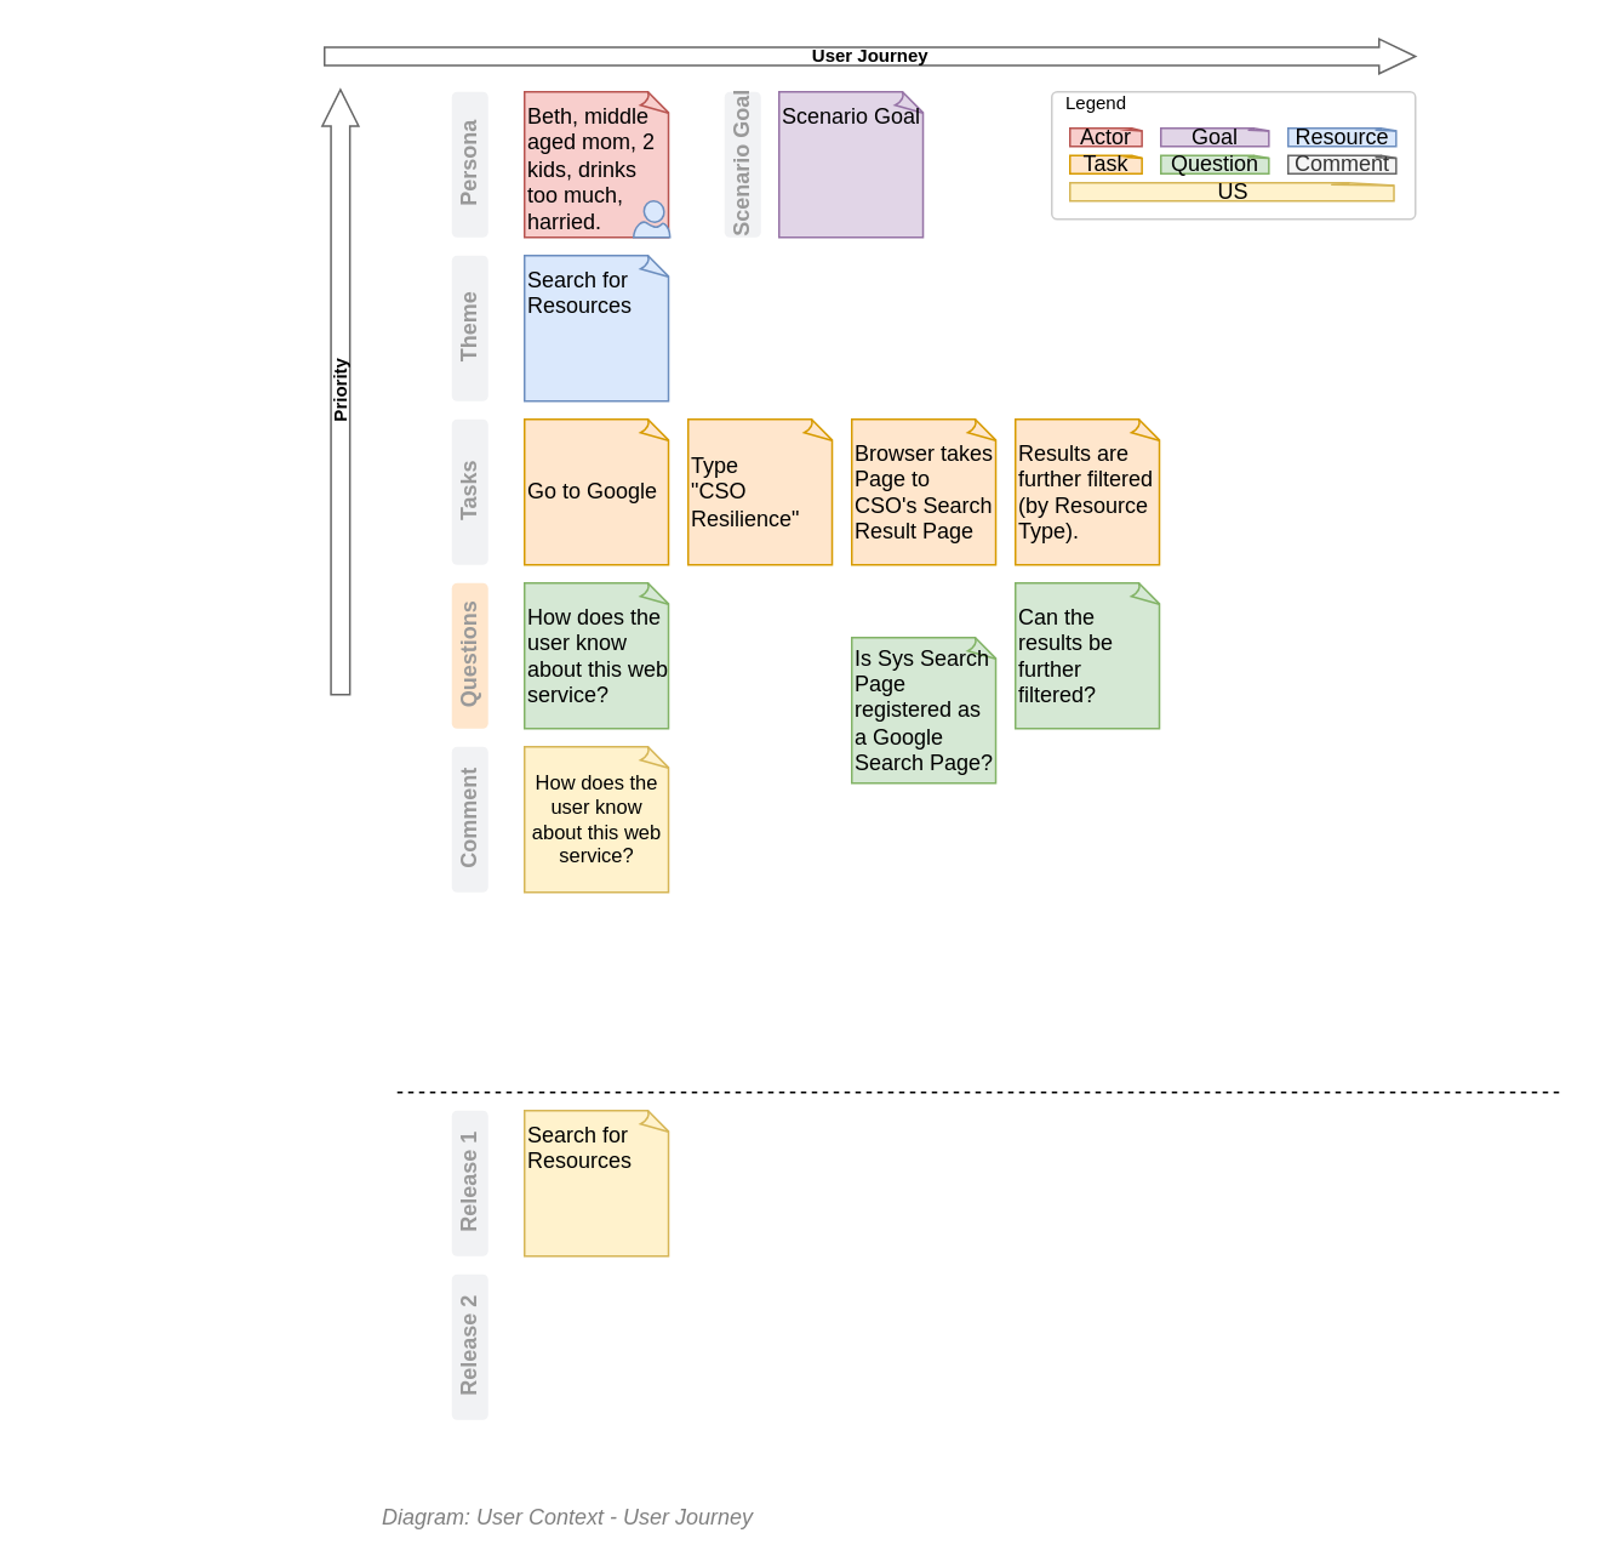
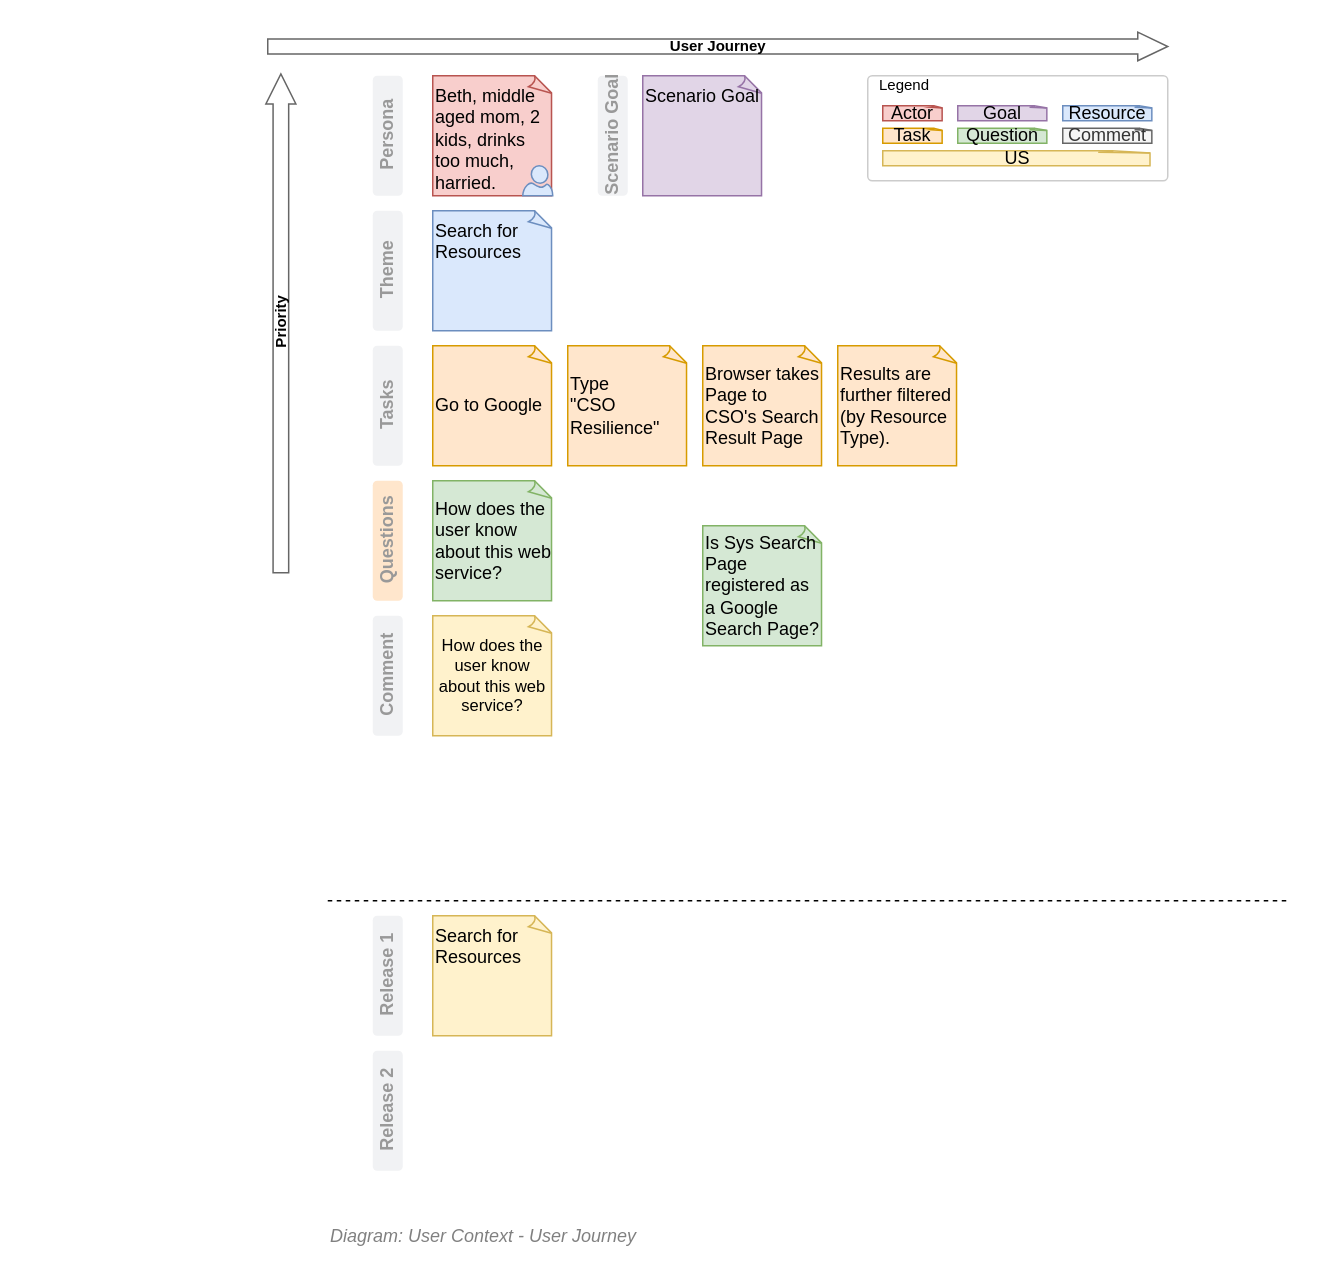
  <mxCell id="0" />
  <mxCell id="1" value="Diagram" parent="0" />
  <mxCell id="2" value="Beth, middle aged mom, 2 kids, drinks too much, harried." style="whiteSpace=wrap;html=1;shape=mxgraph.basic.document;strokeColor=#b85450;fillColor=#f8cecc;align=left;container=1;collapsible=0;backgroundOutline=0;autosize=0;snapToPoint=1;recursiveResize=0;verticalAlign=top;" parent="1" vertex="1"><mxGeometry x="288" y="50" width="80" height="80" as="geometry" /></mxCell>
  <mxCell id="3" value="" style="verticalLabelPosition=bottom;html=1;verticalAlign=top;align=center;strokeColor=#6c8ebf;fillColor=#dae8fc;shape=mxgraph.azure.user;" parent="2" vertex="1"><mxGeometry x="60" y="60" width="20" height="20" as="geometry" /></mxCell>
  <mxCell id="4" value="&lt;b&gt;Theme&lt;br&gt;&lt;/b&gt;" style="rounded=1;align=center;fillColor=#F1F2F4;strokeColor=none;html=1;fontColor=#999999;fontSize=12;shadow=0;labelBackgroundColor=none;rotation=0;horizontal=0;" parent="1" vertex="1"><mxGeometry x="248" y="140" width="20" height="80" as="geometry" /></mxCell>
  <mxCell id="5" value="Search for Resources" style="whiteSpace=wrap;html=1;shape=mxgraph.basic.document;strokeColor=#6c8ebf;fillColor=#dae8fc;align=left;container=1;collapsible=0;backgroundOutline=0;autosize=0;snapToPoint=1;recursiveResize=0;verticalAlign=top;" parent="1" vertex="1"><mxGeometry x="288" y="140" width="80" height="80" as="geometry" /></mxCell>
  <mxCell id="6" value="&lt;b&gt;Persona&lt;br&gt;&lt;/b&gt;" style="rounded=1;align=center;fillColor=#F1F2F4;strokeColor=none;html=1;fontColor=#999999;fontSize=12;shadow=0;labelBackgroundColor=none;rotation=0;horizontal=0;" parent="1" vertex="1"><mxGeometry x="248" y="50" width="20" height="80" as="geometry" /></mxCell>
  <mxCell id="7" value="Legend" style="rounded=1;whiteSpace=wrap;html=1;strokeColor=#CCCCCC;fillColor=none;gradientColor=#ffffff;align=left;container=1;collapsible=0;recursiveResize=0;verticalAlign=top;spacing=0;spacingLeft=8;spacingTop=-4;fontSize=10;absoluteArcSize=1;arcSize=6;" parent="1" vertex="1"><mxGeometry x="578" y="50" width="200" height="70" as="geometry" /></mxCell>
  <mxCell id="8" value="Resource" style="whiteSpace=wrap;html=1;shape=mxgraph.basic.document;strokeColor=#6c8ebf;fillColor=#dae8fc;align=center;container=1;collapsible=0;backgroundOutline=0;autosize=0;snapToPoint=1;recursiveResize=0;" parent="7" vertex="1"><mxGeometry x="130" y="20" width="60" height="10" as="geometry" /></mxCell>
  <mxCell id="9" value="Actor" style="whiteSpace=wrap;html=1;shape=mxgraph.basic.document;strokeColor=#b85450;fillColor=#f8cecc;align=center;container=1;collapsible=0;backgroundOutline=0;autosize=0;snapToPoint=1;recursiveResize=0;" parent="7" vertex="1"><mxGeometry x="10" y="20" width="40" height="10" as="geometry" /></mxCell>
  <mxCell id="10" value="Task" style="whiteSpace=wrap;html=1;shape=mxgraph.basic.document;strokeColor=#d79b00;fillColor=#ffe6cc;align=center;container=1;collapsible=0;backgroundOutline=0;autosize=0;snapToPoint=1;recursiveResize=0;" parent="7" vertex="1"><mxGeometry x="10" y="35" width="40" height="10" as="geometry" /></mxCell>
  <mxCell id="11" value="Question" style="whiteSpace=wrap;html=1;shape=mxgraph.basic.document;strokeColor=#82b366;fillColor=#d5e8d4;align=center;container=1;collapsible=0;backgroundOutline=0;autosize=0;snapToPoint=1;recursiveResize=0;" parent="7" vertex="1"><mxGeometry x="60" y="35" width="60" height="10" as="geometry" /></mxCell>
  <mxCell id="12" value="Goal" style="whiteSpace=wrap;html=1;shape=mxgraph.basic.document;strokeColor=#9673a6;fillColor=#e1d5e7;align=center;container=1;collapsible=0;backgroundOutline=0;autosize=0;snapToPoint=1;recursiveResize=0;" parent="7" vertex="1"><mxGeometry x="60" y="20" width="60" height="10" as="geometry" /></mxCell>
  <mxCell id="13" value="Comment" style="whiteSpace=wrap;html=1;shape=mxgraph.basic.document;strokeColor=#666666;fillColor=#f5f5f5;align=center;container=1;collapsible=0;backgroundOutline=0;autosize=0;snapToPoint=1;recursiveResize=0;fontColor=#333333;" parent="7" vertex="1"><mxGeometry x="130" y="35" width="60" height="10" as="geometry" /></mxCell>
  <mxCell id="14" value="US" style="whiteSpace=wrap;html=1;shape=mxgraph.basic.document;strokeColor=#d6b656;fillColor=#fff2cc;align=center;container=1;collapsible=0;backgroundOutline=0;autosize=0;snapToPoint=1;recursiveResize=0;" parent="7" vertex="1"><mxGeometry x="10" y="50" width="180" height="10" as="geometry" /></mxCell>
  <mxCell id="15" value="&lt;b&gt;Tasks&lt;br&gt;&lt;/b&gt;" style="rounded=1;align=center;fillColor=#F1F2F4;strokeColor=none;html=1;fontColor=#999999;fontSize=12;shadow=0;labelBackgroundColor=none;rotation=0;horizontal=0;" parent="1" vertex="1"><mxGeometry x="248" y="230" width="20" height="80" as="geometry" /></mxCell>
  <mxCell id="16" value="Go to Google" style="whiteSpace=wrap;html=1;shape=mxgraph.basic.document;strokeColor=#d79b00;fillColor=#ffe6cc;align=left;container=1;collapsible=0;backgroundOutline=0;autosize=0;snapToPoint=1;recursiveResize=0;" parent="1" vertex="1"><mxGeometry x="288" y="230" width="80" height="80" as="geometry" /></mxCell>
  <mxCell id="17" value="&lt;b style=&quot;font-size: 10px;&quot;&gt;&lt;font style=&quot;font-size: 10px;&quot; color=&quot;#000000&quot;&gt;User Journey&lt;/font&gt;&lt;/b&gt;" style="html=1;shadow=0;dashed=0;align=center;verticalAlign=middle;shape=mxgraph.arrows2.arrow;dy=0.48;dx=20;notch=0;labelBackgroundColor=none;strokeColor=#666666;strokeWidth=1;fillColor=none;fontSize=10;fontColor=#00994D;" parent="1" vertex="1"><mxGeometry x="178" y="20.95" width="600" height="19.05" as="geometry" /></mxCell>
  <mxCell id="18" value="&lt;b style=&quot;font-size: 10px;&quot;&gt;&lt;font style=&quot;font-size: 10px;&quot; color=&quot;#000000&quot;&gt;Priority&lt;/font&gt;&lt;/b&gt;" style="html=1;shadow=0;dashed=0;align=center;verticalAlign=middle;shape=mxgraph.arrows2.arrow;dy=0.48;dx=20;notch=0;labelBackgroundColor=none;strokeColor=#666666;strokeWidth=1;fillColor=none;fontSize=10;fontColor=#00994D;rotation=-90;" parent="1" vertex="1"><mxGeometry x="20.5" y="205" width="332.5" height="20" as="geometry" /></mxCell>
  <mxCell id="19" value="Type &lt;br&gt;&quot;CSO Resilience&quot;" style="whiteSpace=wrap;html=1;shape=mxgraph.basic.document;strokeColor=#d79b00;fillColor=#ffe6cc;align=left;container=1;collapsible=0;backgroundOutline=0;autosize=0;snapToPoint=1;recursiveResize=0;" parent="1" vertex="1"><mxGeometry x="378" y="230" width="80" height="80" as="geometry" /></mxCell>
  <mxCell id="20" value="Browser takes Page to CSO's Search Result Page" style="whiteSpace=wrap;html=1;shape=mxgraph.basic.document;strokeColor=#d79b00;fillColor=#ffe6cc;align=left;container=1;collapsible=0;backgroundOutline=0;autosize=0;snapToPoint=1;recursiveResize=0;" parent="1" vertex="1"><mxGeometry x="468" y="230" width="80" height="80" as="geometry" /></mxCell>
  <mxCell id="21" value="Scenario Goal" style="whiteSpace=wrap;html=1;shape=mxgraph.basic.document;strokeColor=#9673a6;fillColor=#e1d5e7;align=left;container=1;collapsible=0;backgroundOutline=0;autosize=0;snapToPoint=1;recursiveResize=0;verticalAlign=top;" parent="1" vertex="1"><mxGeometry x="428" y="50" width="80" height="80" as="geometry" /></mxCell>
  <mxCell id="22" value="" style="shape=image;html=1;verticalAlign=top;verticalLabelPosition=bottom;labelBackgroundColor=#ffffff;imageAspect=0;aspect=fixed;image=https://cdn0.iconfinder.com/data/icons/feather/96/target-128.png;strokeColor=#CCCCCC;strokeWidth=1;fillColor=none;gradientColor=#ffffff;fontSize=10;align=center;fontColor=#3333FF;" parent="21" vertex="1"><mxGeometry x="60" y="62" width="18" height="18" as="geometry" /></mxCell>
  <mxCell id="23" value="&lt;b&gt;Scenario Goal&lt;br&gt;&lt;/b&gt;" style="rounded=1;align=center;fillColor=#F1F2F4;strokeColor=none;html=1;fontColor=#999999;fontSize=12;shadow=0;labelBackgroundColor=none;rotation=0;horizontal=0;" parent="1" vertex="1"><mxGeometry x="398" y="50" width="20" height="80" as="geometry" /></mxCell>
  <mxCell id="24" value="&lt;b&gt;Questions&lt;br&gt;&lt;/b&gt;" style="rounded=1;align=center;fillColor=#ffe6cc;strokeColor=none;html=1;fontColor=#999999;fontSize=12;shadow=0;labelBackgroundColor=none;rotation=0;horizontal=0;" parent="1" vertex="1"><mxGeometry x="248" y="320" width="20" height="80" as="geometry" /></mxCell>
  <mxCell id="25" value="" style="endArrow=none;dashed=1;html=1;fontSize=10;fontColor=#3333FF;" parent="1" edge="1"><mxGeometry width="50" height="50" relative="1" as="geometry"><mxPoint x="218" y="600" as="sourcePoint" /><mxPoint x="858" y="600" as="targetPoint" /></mxGeometry></mxCell>
  <mxCell id="26" value="&lt;b&gt;Release 2&lt;br&gt;&lt;/b&gt;" style="rounded=1;align=center;fillColor=#F1F2F4;strokeColor=none;html=1;fontColor=#999999;fontSize=12;shadow=0;labelBackgroundColor=none;rotation=0;horizontal=0;" parent="1" vertex="1"><mxGeometry x="248" y="700" width="20" height="80" as="geometry" /></mxCell>
  <mxCell id="27" value="&lt;b&gt;Release 1&lt;br&gt;&lt;/b&gt;" style="rounded=1;align=center;fillColor=#F1F2F4;strokeColor=none;html=1;fontColor=#999999;fontSize=12;shadow=0;labelBackgroundColor=none;rotation=0;horizontal=0;" parent="1" vertex="1"><mxGeometry x="248" y="610" width="20" height="80" as="geometry" /></mxCell>
  <mxCell id="28" value="Is Sys Search Page registered as a Google Search Page?" style="whiteSpace=wrap;html=1;shape=mxgraph.basic.document;strokeColor=#82b366;fillColor=#d5e8d4;align=left;container=1;collapsible=0;backgroundOutline=0;autosize=0;snapToPoint=1;recursiveResize=0;" parent="1" vertex="1"><mxGeometry x="468" y="350" width="80" height="80" as="geometry" /></mxCell>
  <mxCell id="29" value="How does the user know about this web service?" style="whiteSpace=wrap;html=1;shape=mxgraph.basic.document;strokeColor=#82b366;fillColor=#d5e8d4;align=left;container=1;collapsible=0;backgroundOutline=0;autosize=0;snapToPoint=1;recursiveResize=0;" parent="1" vertex="1"><mxGeometry x="288" y="320" width="80" height="80" as="geometry" /></mxCell>
- <mxCell id="30" value="Can the results be further filtered?" style="whiteSpace=wrap;html=1;shape=mxgraph.basic.document;strokeColor=#82b366;fillColor=#d5e8d4;align=left;container=1;collapsible=0;backgroundOutline=0;autosize=0;snapToPoint=1;recursiveResize=0;" parent="1" vertex="1"><mxGeometry x="558" y="320" width="80" height="80" as="geometry" /></mxCell>
  <mxCell id="31" value="Results are further filtered (by Resource Type)." style="whiteSpace=wrap;html=1;shape=mxgraph.basic.document;strokeColor=#d79b00;fillColor=#ffe6cc;align=left;container=1;collapsible=0;backgroundOutline=0;autosize=0;snapToPoint=1;recursiveResize=0;" parent="1" vertex="1"><mxGeometry x="558" y="230" width="80" height="80" as="geometry" /></mxCell>
  <mxCell id="32" value="&lt;b&gt;Comment&lt;br&gt;&lt;/b&gt;" style="rounded=1;align=center;fillColor=#F1F2F4;strokeColor=none;html=1;fontColor=#999999;fontSize=12;shadow=0;labelBackgroundColor=none;rotation=0;horizontal=0;" parent="1" vertex="1"><mxGeometry x="248" y="410" width="20" height="80" as="geometry" /></mxCell>
  <mxCell id="33" value="How does the user know about this web service?" style="whiteSpace=wrap;html=1;shape=mxgraph.basic.document;strokeColor=#d6b656;fillColor=#fff2cc;align=center;container=1;collapsible=0;backgroundOutline=0;autosize=0;snapToPoint=1;recursiveResize=0;rounded=0;fontSize=11;arcSize=12;" parent="1" vertex="1"><mxGeometry x="288" y="410" width="80" height="80" as="geometry" /></mxCell>
  <mxCell id="34" value="Search for Resources" style="whiteSpace=wrap;html=1;shape=mxgraph.basic.document;strokeColor=#d6b656;fillColor=#fff2cc;align=left;container=1;collapsible=0;backgroundOutline=0;autosize=0;snapToPoint=1;recursiveResize=0;verticalAlign=top;" parent="1" vertex="1"><mxGeometry x="288" y="610" width="80" height="80" as="geometry" /></mxCell>
  <mxCell id="35" value="Title/Diagram" parent="0" />
- <mxCell id="36" value="&lt;font style=&quot;font-size: 12px&quot;&gt;&lt;span&gt;Diagram: &lt;/span&gt;User Context - User Journey&amp;nbsp;&lt;/font&gt;" style="text;strokeColor=none;fillColor=none;html=1;fontSize=24;fontStyle=2;verticalAlign=middle;align=left;shadow=0;glass=0;comic=0;opacity=30;fontColor=#808080;" parent="35" vertex="1"><mxGeometry x="208" y="820" width="520" height="20" as="geometry" /></mxCell>
+ <mxCell id="36" value="&lt;font style=&quot;font-size: 12px&quot;&gt;&lt;span&gt;Diagram: &lt;/span&gt;User Context - User Journey&amp;nbsp;&lt;/font&gt;" style="text;strokeColor=none;fillColor=none;html=1;fontSize=24;fontStyle=2;verticalAlign=middle;align=left;shadow=0;glass=0;comic=0;opacity=30;fontColor=#808080;" parent="35" vertex="1"><mxGeometry x="218" y="810" width="520" height="20" as="geometry" /></mxCell>
  <mxCell id="37" value="About" parent="0" />
